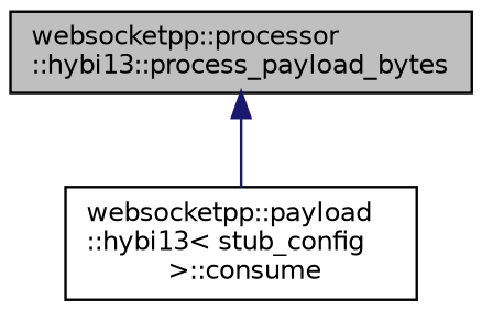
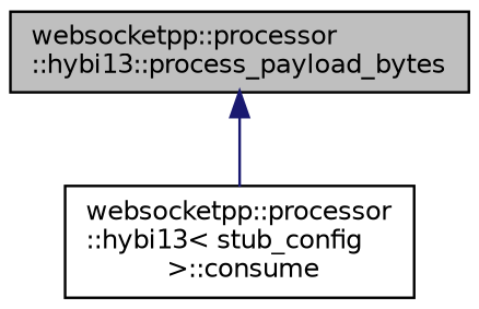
  digraph {
    rankdir=TB
    node [color=black fontname=Helvetica fontsize=10 shape=record style=filled]
    n1 [fillcolor=grey75 fontcolor=black height=0.2 label="websocketpp::processor\l::hybi13::process_payload_bytes" width=0.4]
-   n2 [fillcolor=white height=0.2 label="websocketpp::payload\l::hybi13\< stub_config\l \>::consume" width=0.4]
+   n2 [fillcolor=white height=0.2 label="websocketpp::processor\l::hybi13\< stub_config\l \>::consume" width=0.4]
    n1 -> n2 [color=midnightblue dir=back fontname=Helvetica fontsize=10 labelfontname=Helvetica labelfontsize=10 style=solid]
  }
